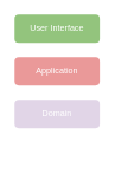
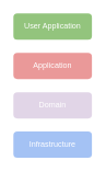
  <mxCell id="0" />
  <mxCell id="1" parent="0" />
- <mxCell id="2" value="&lt;font color=&quot;#ffffff&quot;&gt;User Interface&lt;/font&gt;" style="rounded=1;whiteSpace=wrap;html=1;fillColor=#93c47dff;strokeColor=none;glass=0;shadow=0;" parent="1" vertex="1"><mxGeometry x="20" y="20" width="120" height="40" as="geometry" /></mxCell>
+ <mxCell id="2" value="&lt;font color=&quot;#ffffff&quot;&gt;User Application&lt;/font&gt;" style="rounded=1;whiteSpace=wrap;html=1;fillColor=#93c47dff;strokeColor=none;glass=0;shadow=0;" parent="1" vertex="1"><mxGeometry x="20" y="20" width="120" height="40" as="geometry" /></mxCell>
  <mxCell id="3" value="&lt;font color=&quot;#ffffff&quot;&gt;Application&lt;br&gt;&lt;/font&gt;" style="rounded=1;whiteSpace=wrap;html=1;fillColor=#ea9999ff;strokeColor=none;glass=0;shadow=0;" parent="1" vertex="1"><mxGeometry x="20" y="80" width="120" height="40" as="geometry" /></mxCell>
  <mxCell id="4" value="&lt;font color=&quot;#ffffff&quot;&gt;Domain&lt;/font&gt;" style="rounded=1;whiteSpace=wrap;html=1;fillColor=#e1d5e7;strokeColor=none;glass=0;shadow=0;" parent="1" vertex="1"><mxGeometry x="20" y="140" width="120" height="40" as="geometry" /></mxCell>
+ <mxCell id="5" value="&lt;font color=&quot;#ffffff&quot;&gt;Infrastructure&lt;/font&gt;" style="rounded=1;whiteSpace=wrap;html=1;fillColor=#a4c2f4ff;strokeColor=none;" parent="1" vertex="1"><mxGeometry x="20" y="200" width="120" height="40" as="geometry" /></mxCell>
